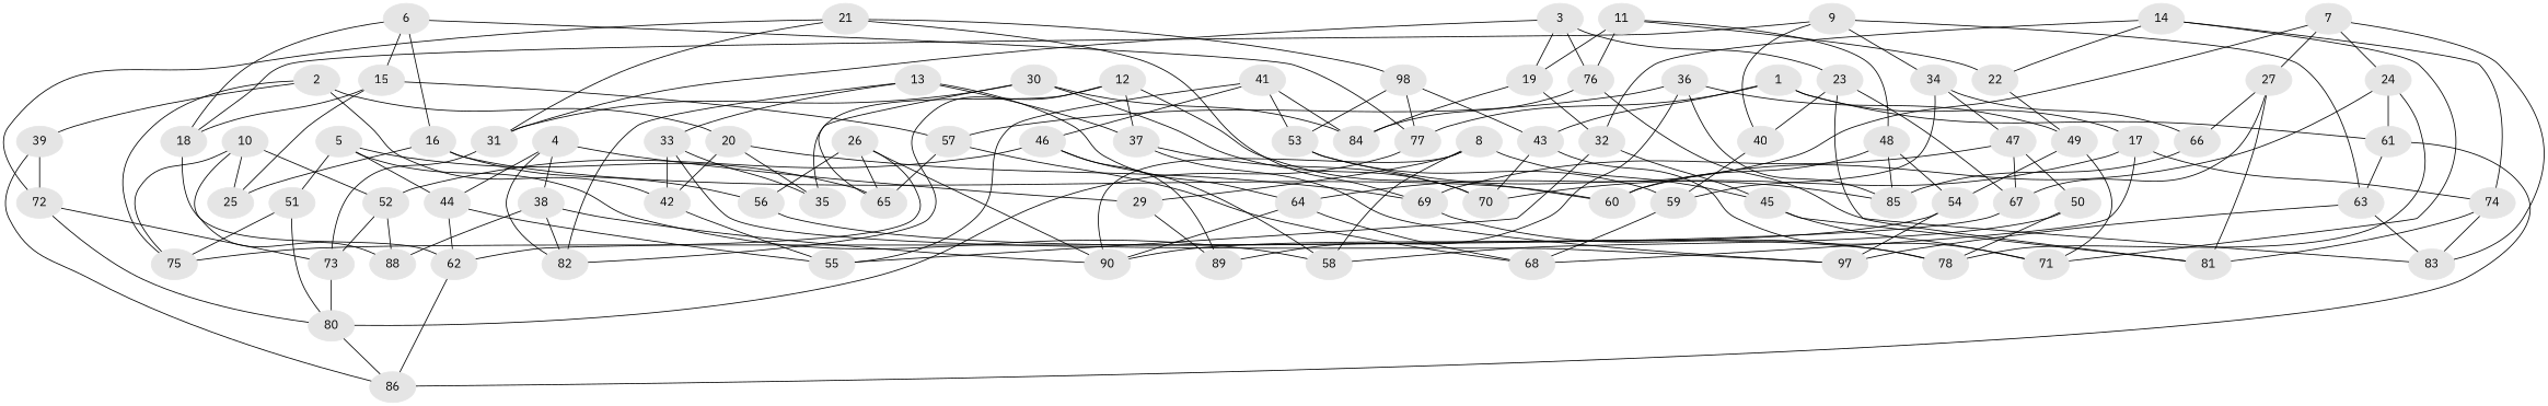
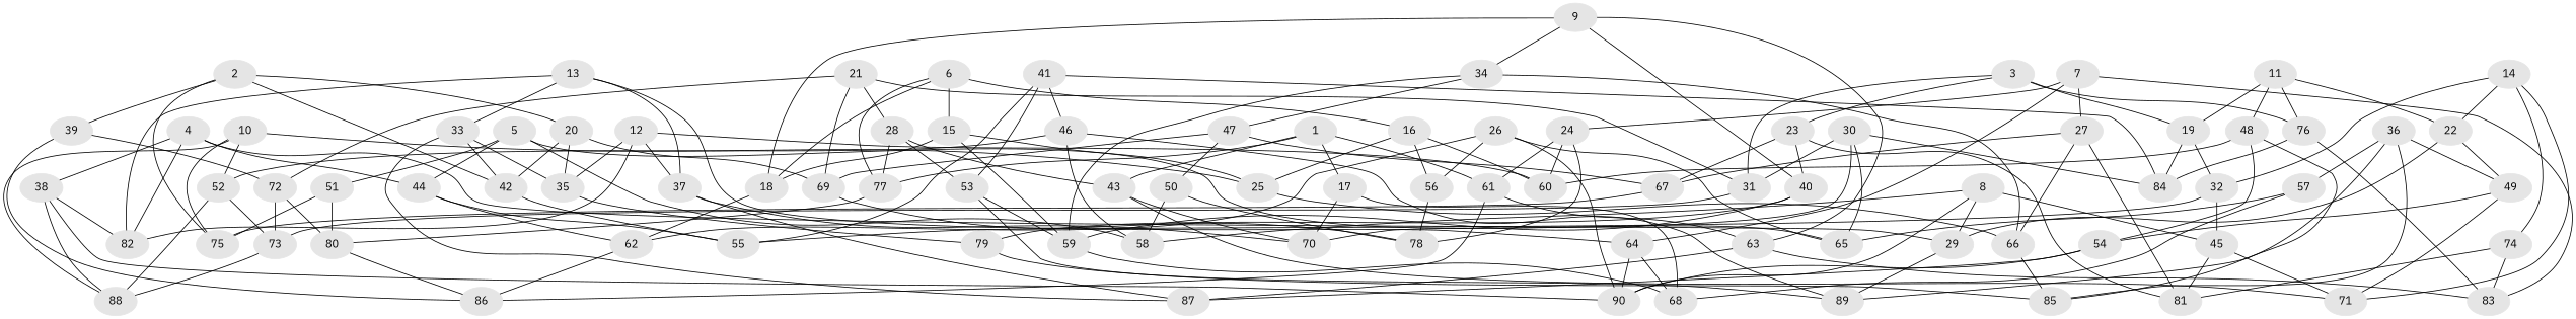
  graph {
    fontname="IBM Plex Sans"
    node [color=gray90 fontname="IBM Plex Sans" style=filled]
    edge [fontname="IBM Plex Sans"]
    1
    17
    43
    61
    77
    74
    68
    70
    71
    63
    86
    80
    2
    20
    39
    42
    75
    35
    69
    72
    55
    3
    19
    23
    31
    76
    32
    84
    40
    67
    81
    73
    83
    4
    29
    38
    44
    82
    89
    88
    90
    62
    5
    51
    58
    65
    6
    15
    16
    18
    25
    57
    60
    56
    7
    24
    27
    64
    78
    66
    8
    45
+   79
    9
    34
    47
    59
-   87 [label=97]
+   87
    10
    52
    11
    22
    48
    49
    85
    54
    12
    37
    13
    33
    14
    21
-   28 [label=98]
+   28
    53
    26
    30
    50
    36
    41
    46
    1 -- 17
    1 -- 43
    1 -- 61
    1 -- 77
-   17 -- 74
    17 -- 68
    17 -- 70
    43 -- 70
    43 -- 71
    61 -- 63
    61 -- 86
    77 -- 80
    74 -- 81
    74 -- 83
    63 -- 83
    63 -- 87
    80 -- 86
    2 -- 20
    2 -- 39
    2 -- 42
    2 -- 75
    20 -- 42
    20 -- 35
    20 -- 69
    39 -- 86
    39 -- 72
    42 -- 55
+   35 -- 79
    69 -- 78
    72 -- 80
    72 -- 73
    3 -- 19
    3 -- 23
    3 -- 31
    3 -- 76
    19 -- 32
    19 -- 84
    23 -- 40
    23 -- 67
    23 -- 81
    31 -- 73
    76 -- 84
    76 -- 83
    32 -- 55
    32 -- 45
+   40 -- 79
    40 -- 59
    67 -- 75
-   73 -- 80
+   73 -- 88
    4 -- 29
    4 -- 38
    4 -- 44
    4 -- 82
    29 -- 89
    38 -- 82
    38 -- 88
    38 -- 90
    44 -- 55
    44 -- 62
    62 -- 86
    5 -- 44
    5 -- 51
    5 -- 58
    5 -- 65
    51 -- 80
    51 -- 75
    6 -- 77
    6 -- 15
    6 -- 16
    6 -- 18
    15 -- 18
    15 -- 25
-   15 -- 57
+   15 -- 59
    16 -- 25
    16 -- 60
    16 -- 56
    18 -- 62
+   25 -- 66
    57 -- 68
    57 -- 65
    56 -- 78
    7 -- 83
    7 -- 24
    7 -- 27
    7 -- 64
    24 -- 61
    24 -- 60
    24 -- 78
    27 -- 67
    27 -- 81
    27 -- 66
    64 -- 68
    64 -- 90
    66 -- 85
    8 -- 29
    8 -- 90
    8 -- 58
    8 -- 45
    45 -- 71
    45 -- 81
+   79 -- 89
    9 -- 63
    9 -- 40
    9 -- 18
    9 -- 34
    34 -- 66
    34 -- 47
    34 -- 59
    47 -- 69
    47 -- 67
    47 -- 50
    59 -- 68
    10 -- 75
    10 -- 88
    10 -- 25
    10 -- 52
    52 -- 73
    52 -- 88
    11 -- 19
    11 -- 76
    11 -- 22
    11 -- 48
+   22 -- 29
    22 -- 49
    48 -- 60
    48 -- 85
    48 -- 54
    49 -- 71
    49 -- 54
    54 -- 90
    54 -- 87
    12 -- 35
    12 -- 82
    12 -- 60
    12 -- 37
    37 -- 70
    37 -- 87
    13 -- 82
    13 -- 64
    13 -- 37
    13 -- 33
    33 -- 42
    33 -- 35
    33 -- 87
    14 -- 74
    14 -- 71
    14 -- 32
    14 -- 22
    21 -- 69
    21 -- 72
    21 -- 31
    21 -- 28
    28 -- 43
    28 -- 77
    28 -- 53
    53 -- 59
    53 -- 85
    26 -- 90
    26 -- 62
    26 -- 65
    26 -- 56
    30 -- 70
    30 -- 31
    30 -- 84
    30 -- 65
    50 -- 58
    50 -- 78
    36 -- 89
    36 -- 57
    36 -- 49
    36 -- 85
    41 -- 55
    41 -- 84
    41 -- 53
    41 -- 46
    46 -- 89
    46 -- 58
    46 -- 52
  }
